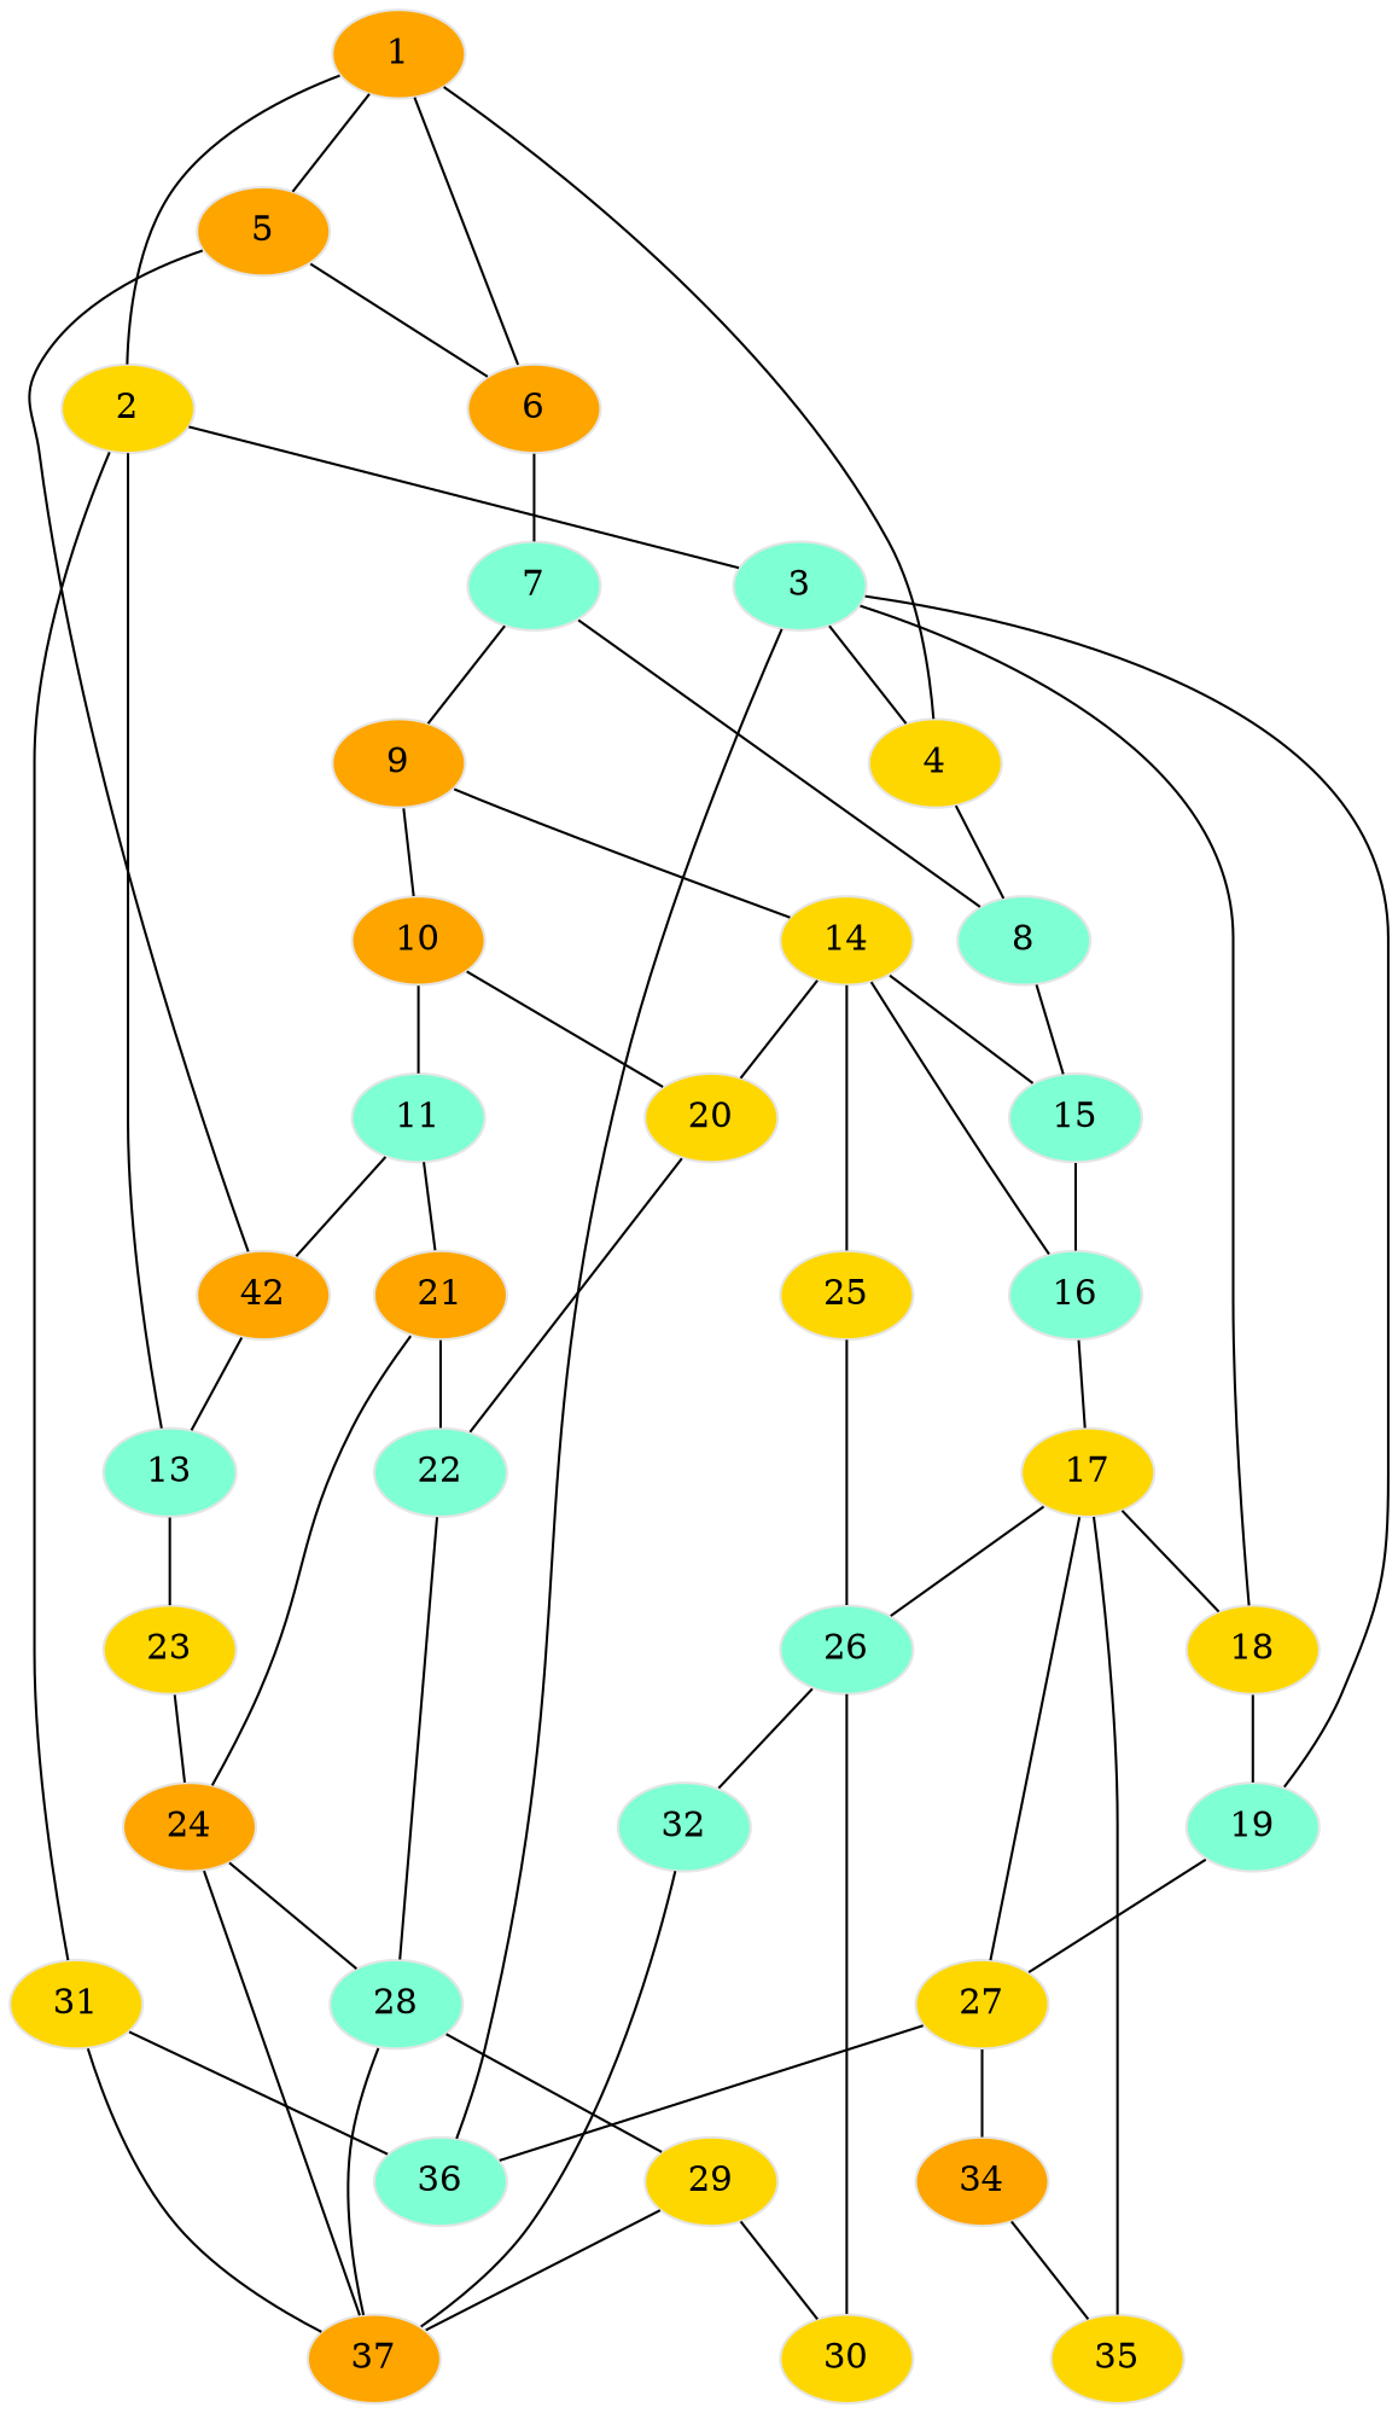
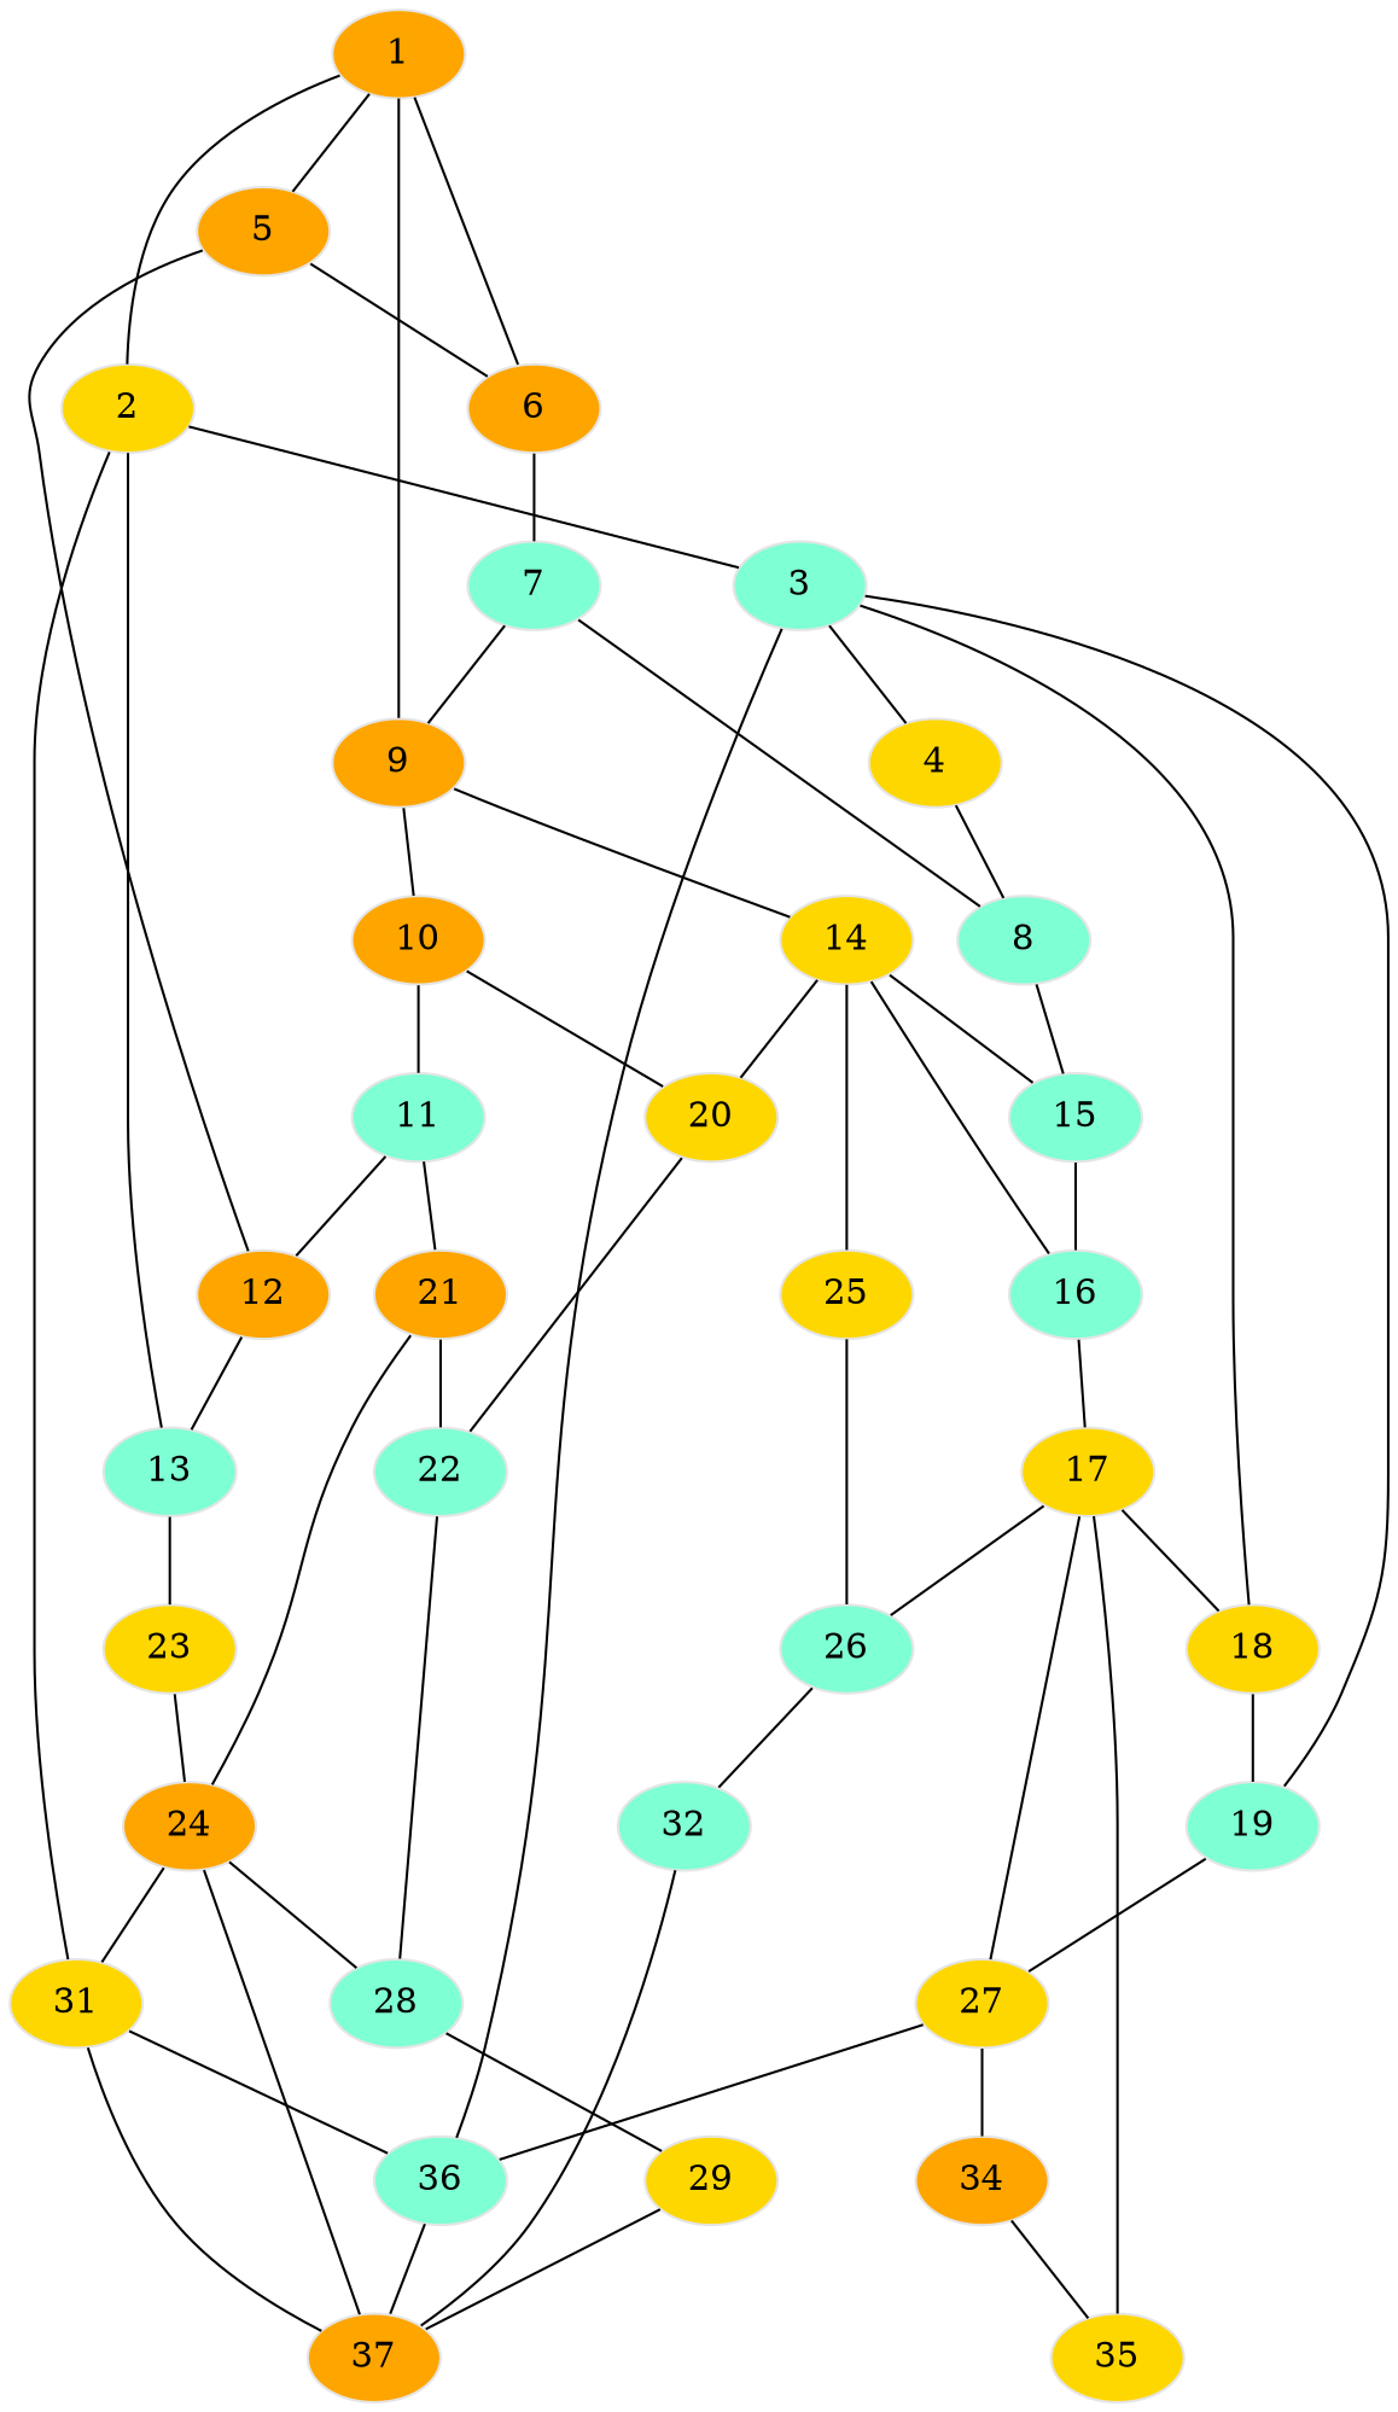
  graph {
    node [color=gray90 fillcolor=gold style=filled]
    edge [weight=1.0]
    1 [fillcolor=orange]
    2
    4
    5 [fillcolor=orange]
    6 [fillcolor=orange]
    3 [fillcolor=aquamarine]
    13 [fillcolor=aquamarine]
    31
    8 [fillcolor=aquamarine]
-   12 [fillcolor=orange label=42]
+   12 [fillcolor=orange]
    7 [fillcolor=aquamarine]
    18
    19 [fillcolor=aquamarine]
    36 [fillcolor=aquamarine]
    23
    37 [fillcolor=orange]
    27
    15 [fillcolor=aquamarine]
    9 [fillcolor=orange]
    10 [fillcolor=orange]
    14
    16 [fillcolor=aquamarine]
    11 [fillcolor=aquamarine]
    20
    25
    21 [fillcolor=orange]
    22 [fillcolor=aquamarine]
    24 [fillcolor=orange]
    17
    26 [fillcolor=aquamarine]
    35
-   30
    32 [fillcolor=aquamarine]
    34 [fillcolor=orange]
    28 [fillcolor=aquamarine]
    29
    1 -- 2
-   1 -- 4
+   1 -- 9
    1 -- 5
    1 -- 6
    2 -- 3
    2 -- 13
    2 -- 31
    4 -- 8
    5 -- 6
    5 -- 12
    6 -- 7
    3 -- 4
    3 -- 18
    3 -- 19
    3 -- 36
    13 -- 23
    31 -- 36
    31 -- 37
    8 -- 15
    12 -- 13
    7 -- 8
    7 -- 9
    18 -- 19
    19 -- 27
-   28 -- 37
+   36 -- 37
    23 -- 24 [weight=2.0]
    27 -- 36
    27 -- 34
    15 -- 16
    9 -- 10
    9 -- 14
    10 -- 11
    10 -- 20
    14 -- 15
    14 -- 16
    14 -- 20
    14 -- 25 [weight=2.0]
    16 -- 17
    11 -- 12
    11 -- 21
    20 -- 22
    25 -- 26 [weight=2.0]
    21 -- 22
    21 -- 24
    22 -- 28
+   24 -- 31
    24 -- 37
    24 -- 28
    17 -- 18
    17 -- 27
    17 -- 26
    17 -- 35 [weight=2.0]
-   26 -- 30 [weight=2.0]
    26 -- 32
    32 -- 37
    34 -- 35
    28 -- 29
    29 -- 37
-   29 -- 30
  }
